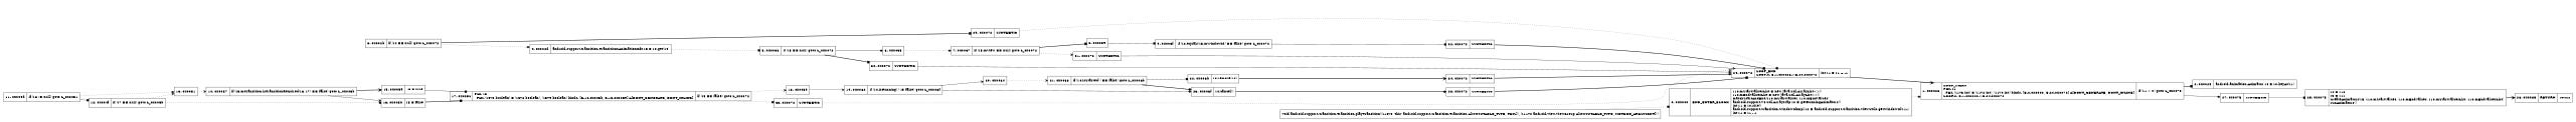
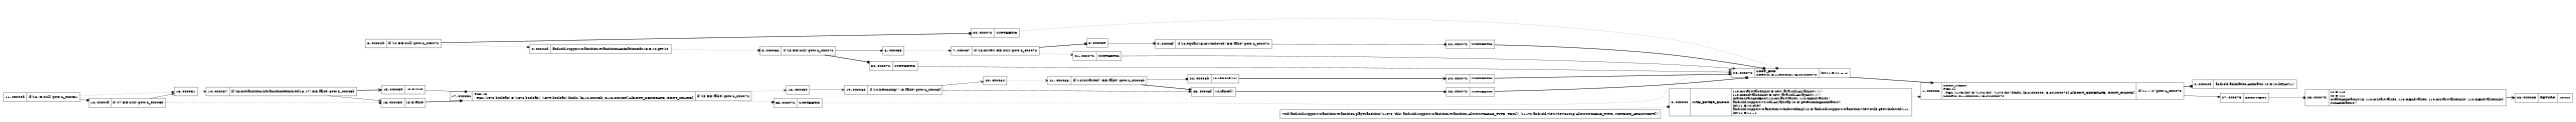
  digraph {
    rankdir=LR
    node [shape=record]
    edge [arrowhead=box style=dotted]
-   n1 [label="{0\:\ 0x0000|END_ENTER_BLOCK\l|r10.mStartValuesList = new java.util.ArrayList\<\>()\lr10.mEndValuesList = new java.util.ArrayList\<\>()\lmatchStartAndEnd(r10.mStartValues, r10.mEndValues)\landroid.support.v4.util.ArrayMap r0 = getRunningAnimators()\lint r1 = r0.size()\landroid.support.transition.WindowIdImpl r2 = android.support.transition.ViewUtils.getWindowId(r11)\lint r1 = r1 \- 1\l}"]
+   n1 [label="{0\:\ 0x0000|MTH_ENTER_BLOCK\l|r10.mStartValuesList = new java.util.ArrayList\<\>()\lr10.mEndValuesList = new java.util.ArrayList\<\>()\lmatchStartAndEnd(r10.mStartValues, r10.mEndValues)\landroid.support.v4.util.ArrayMap r0 = getRunningAnimators()\lint r1 = r0.size()\landroid.support.transition.WindowIdImpl r2 = android.support.transition.ViewUtils.getWindowId(r11)\lint r1 = r1 \- 1\l}"]
    n2 [label="{1\:\ 0x0023|LOOP_START\lPHI: r1 \l  PHI: (r1v3 int) = (r1v2 int), (r1v4 int) binds: [B:0:0x0000, B:24:0x0072] A[DONT_GENERATE, DONT_INLINE]\lLOOP:0: B:1:0x0023\-\>B:24:0x0072\l|if (r1 \< 0) goto L_0x0075\l}"]
    n3 [label="{2\:\ 0x0025|android.animation.Animator r4 = r0.keyAt(r1)\l}"]
-   n4 [label="{27\:\ 0x0075|SYNTHETIC\l}"]
+   n4 [label="{27\:\ 0x0075|ARGUMENT\l}"]
    n5 [label="{25\:\ 0x0075|r4 = r10\lr5 = r11\lcreateAnimators(r5, r10.mStartValues, r10.mEndValues, r10.mStartValuesList, r10.mEndValuesList)\lrunAnimators()\l}"]
    n6 [label="{3\:\ 0x002b|if (r4 == null) goto L_0x0072\l}"]
    n7 [label="{4\:\ 0x002d|android.support.transition.Transition$AnimationInfo r5 = r0.get(r4)\l}"]
    n8 [label="{29\:\ 0x0072|SYNTHETIC\l}"]
    n9 [label="{5\:\ 0x0033|if (r5 == null) goto L_0x0072\l}"]
    n10 [label="{24\:\ 0x0072|LOOP_END\lLOOP:0: B:1:0x0023\-\>B:24:0x0072\l|int r1 = r1 + \-1\l}"]
    n11 [label="{6\:\ 0x0035}"]
    n12 [label="{30\:\ 0x0072|SYNTHETIC\l}"]
    n13 [label="{7\:\ 0x0037|if (r5.mView == null) goto L_0x0072\l}"]
    n14 [label="{8\:\ 0x0039}"]
    n15 [label="{31\:\ 0x0072|SYNTHETIC\l}"]
    n16 [label="{9\:\ 0x003f|if (r2.equals(r5.mWindowId) == false) goto L_0x0072\l}"]
    n17 [label="{32\:\ 0x0072|SYNTHETIC\l}"]
    n18 [label="{11\:\ 0x004d|if (r8 != null) goto L_0x8051\l}"]
    n19 [label="{12\:\ 0x004f|if (r7 == null) goto L_0x005b\l}"]
    n20 [label="{13\:\ 0x0051}"]
    n21 [label="{16\:\ 0x005b|r5 = false\l}"]
    n22 [label="{14\:\ 0x0057|if (r5.mTransition.isTransitionRequired(r6, r7) == false) goto L_0x005b\l}"]
    n23 [label="{17\:\ 0x005c|PHI: r5 \l  PHI: (r5v3 boolean) = (r5v6 boolean), (r5v9 boolean) binds: [B:16:0x005b, B:15:0x0059] A[DONT_GENERATE, DONT_INLINE]\l|if (r5 == false) goto L_0x0072\l}"]
    n24 [label="{15\:\ 0x0059|r5 = true\l}"]
    n25 [label="{18\:\ 0x005e}"]
    n26 [label="{33\:\ 0x0072|SYNTHETIC\l}"]
    n27 [label="{19\:\ 0x0062|if (r4.isRunning() != false) goto L_0x006f\l}"]
    n28 [label="{20\:\ 0x0064}"]
    n29 [label="{23\:\ 0x006f|r4.cancel()\l}"]
    n30 [label="{21\:\ 0x0068|if (r4.isStarted() == false) goto L_0x006b\l}"]
    n31 [label="{28\:\ 0x0072|SYNTHETIC\l}"]
    n32 [label="{22\:\ 0x006b|r0.remove(r4)\l}"]
    n33 [label="{34\:\ 0x0072|SYNTHETIC\l}"]
    n34 [label="{26\:\ 0x0085|RETURN\l|return\l}"]
    n35 [label="{void android.support.transition.Transition.playTransition((r10v0 'this' android.support.transition.Transition A[IMMUTABLE_TYPE, THIS]), (r11v0 android.view.ViewGroup A[IMMUTABLE_TYPE, METHOD_ARGUMENT])) }"]
    n1 -> n2 [arrowhead=diamond]
    n2 -> n3 [style=bold]
    n2 -> n4 [arrowhead=diamond style=solid]
    n4 -> n5 [style=solid]
    n5 -> n34 [arrowhead=vee style=bold]
    n6 -> n7 [arrowhead=diamond]
    n6 -> n8 [style=bold]
    n7 -> n9
    n8 -> n10
    n9 -> n11 [arrowhead=diamond style=solid]
    n9 -> n12 [style=bold]
    n10 -> n2 [arrowhead=vee style=bold]
    n11 -> n13 [arrowhead=diamond]
    n12 -> n10 [arrowhead=diamond style=solid]
    n13 -> n14 [style=bold]
    n13 -> n15 [arrowhead=vee]
    n14 -> n16 [style=solid]
    n15 -> n10 [arrowhead=vee style=solid]
    n16 -> n17 [style=solid]
    n17 -> n10 [style=bold]
    n18 -> n19 [style=solid]
    n18 -> n20 [arrowhead=diamond]
-   n19 -> n20 [arrowhead=vee]
+   n19 -> n20 [arrowhead=vee style=solid]
    n19 -> n21
    n20 -> n22 [arrowhead=vee]
    n21 -> n23 [style=bold]
    n22 -> n21 [arrowhead=vee style=solid]
    n22 -> n24 [arrowhead=vee style=bold]
    n23 -> n25 [arrowhead=vee]
    n23 -> n26
    n24 -> n23 [style=solid]
    n25 -> n27 [arrowhead=vee style=solid]
    n26 -> n10 [arrowhead=vee]
    n27 -> n28 [arrowhead=vee style=solid]
    n27 -> n29 [arrowhead=diamond style=solid]
    n28 -> n30 [arrowhead=vee]
    n29 -> n31 [arrowhead=diamond style=bold]
    n30 -> n29 [arrowhead=diamond style=bold]
    n30 -> n32 [style=solid]
    n31 -> n10 [style=bold]
    n32 -> n33 [arrowhead=vee style=bold]
    n33 -> n10 [arrowhead=diamond style=bold]
    n35 -> n1
  }
